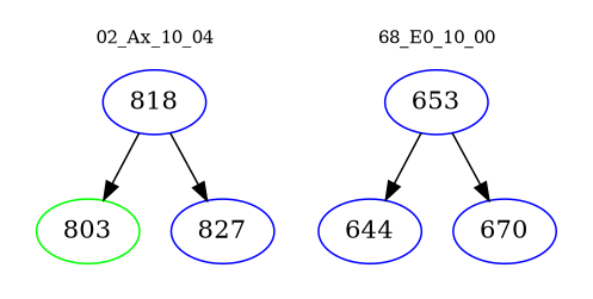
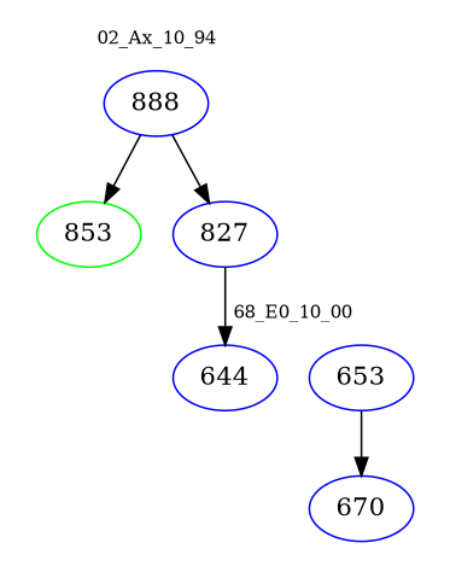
  digraph {
    node [color=blue]
    edge [color=black]
-   n1 [label=818]
-   n2 [color=green label=803]
+   n1 [label=888]
+   n2 [color=green label=853]
    n3 [label=827]
    n4 [label=653]
    n5 [label=644]
    n6 [label=670]
    subgraph cluster_1 {
      color=white
      fontsize=10
-     label="02_Ax_10_04"
+     label="02_Ax_10_94"
      n1
      n2
      n3
    }
    subgraph cluster_2 {
      color=white
      fontsize=10
      label="68_E0_10_00"
      n4
      n5
      n6
    }
    n1 -> n2
    n1 -> n3
-   n4 -> n5
+   n3 -> n5
    n4 -> n6
  }
